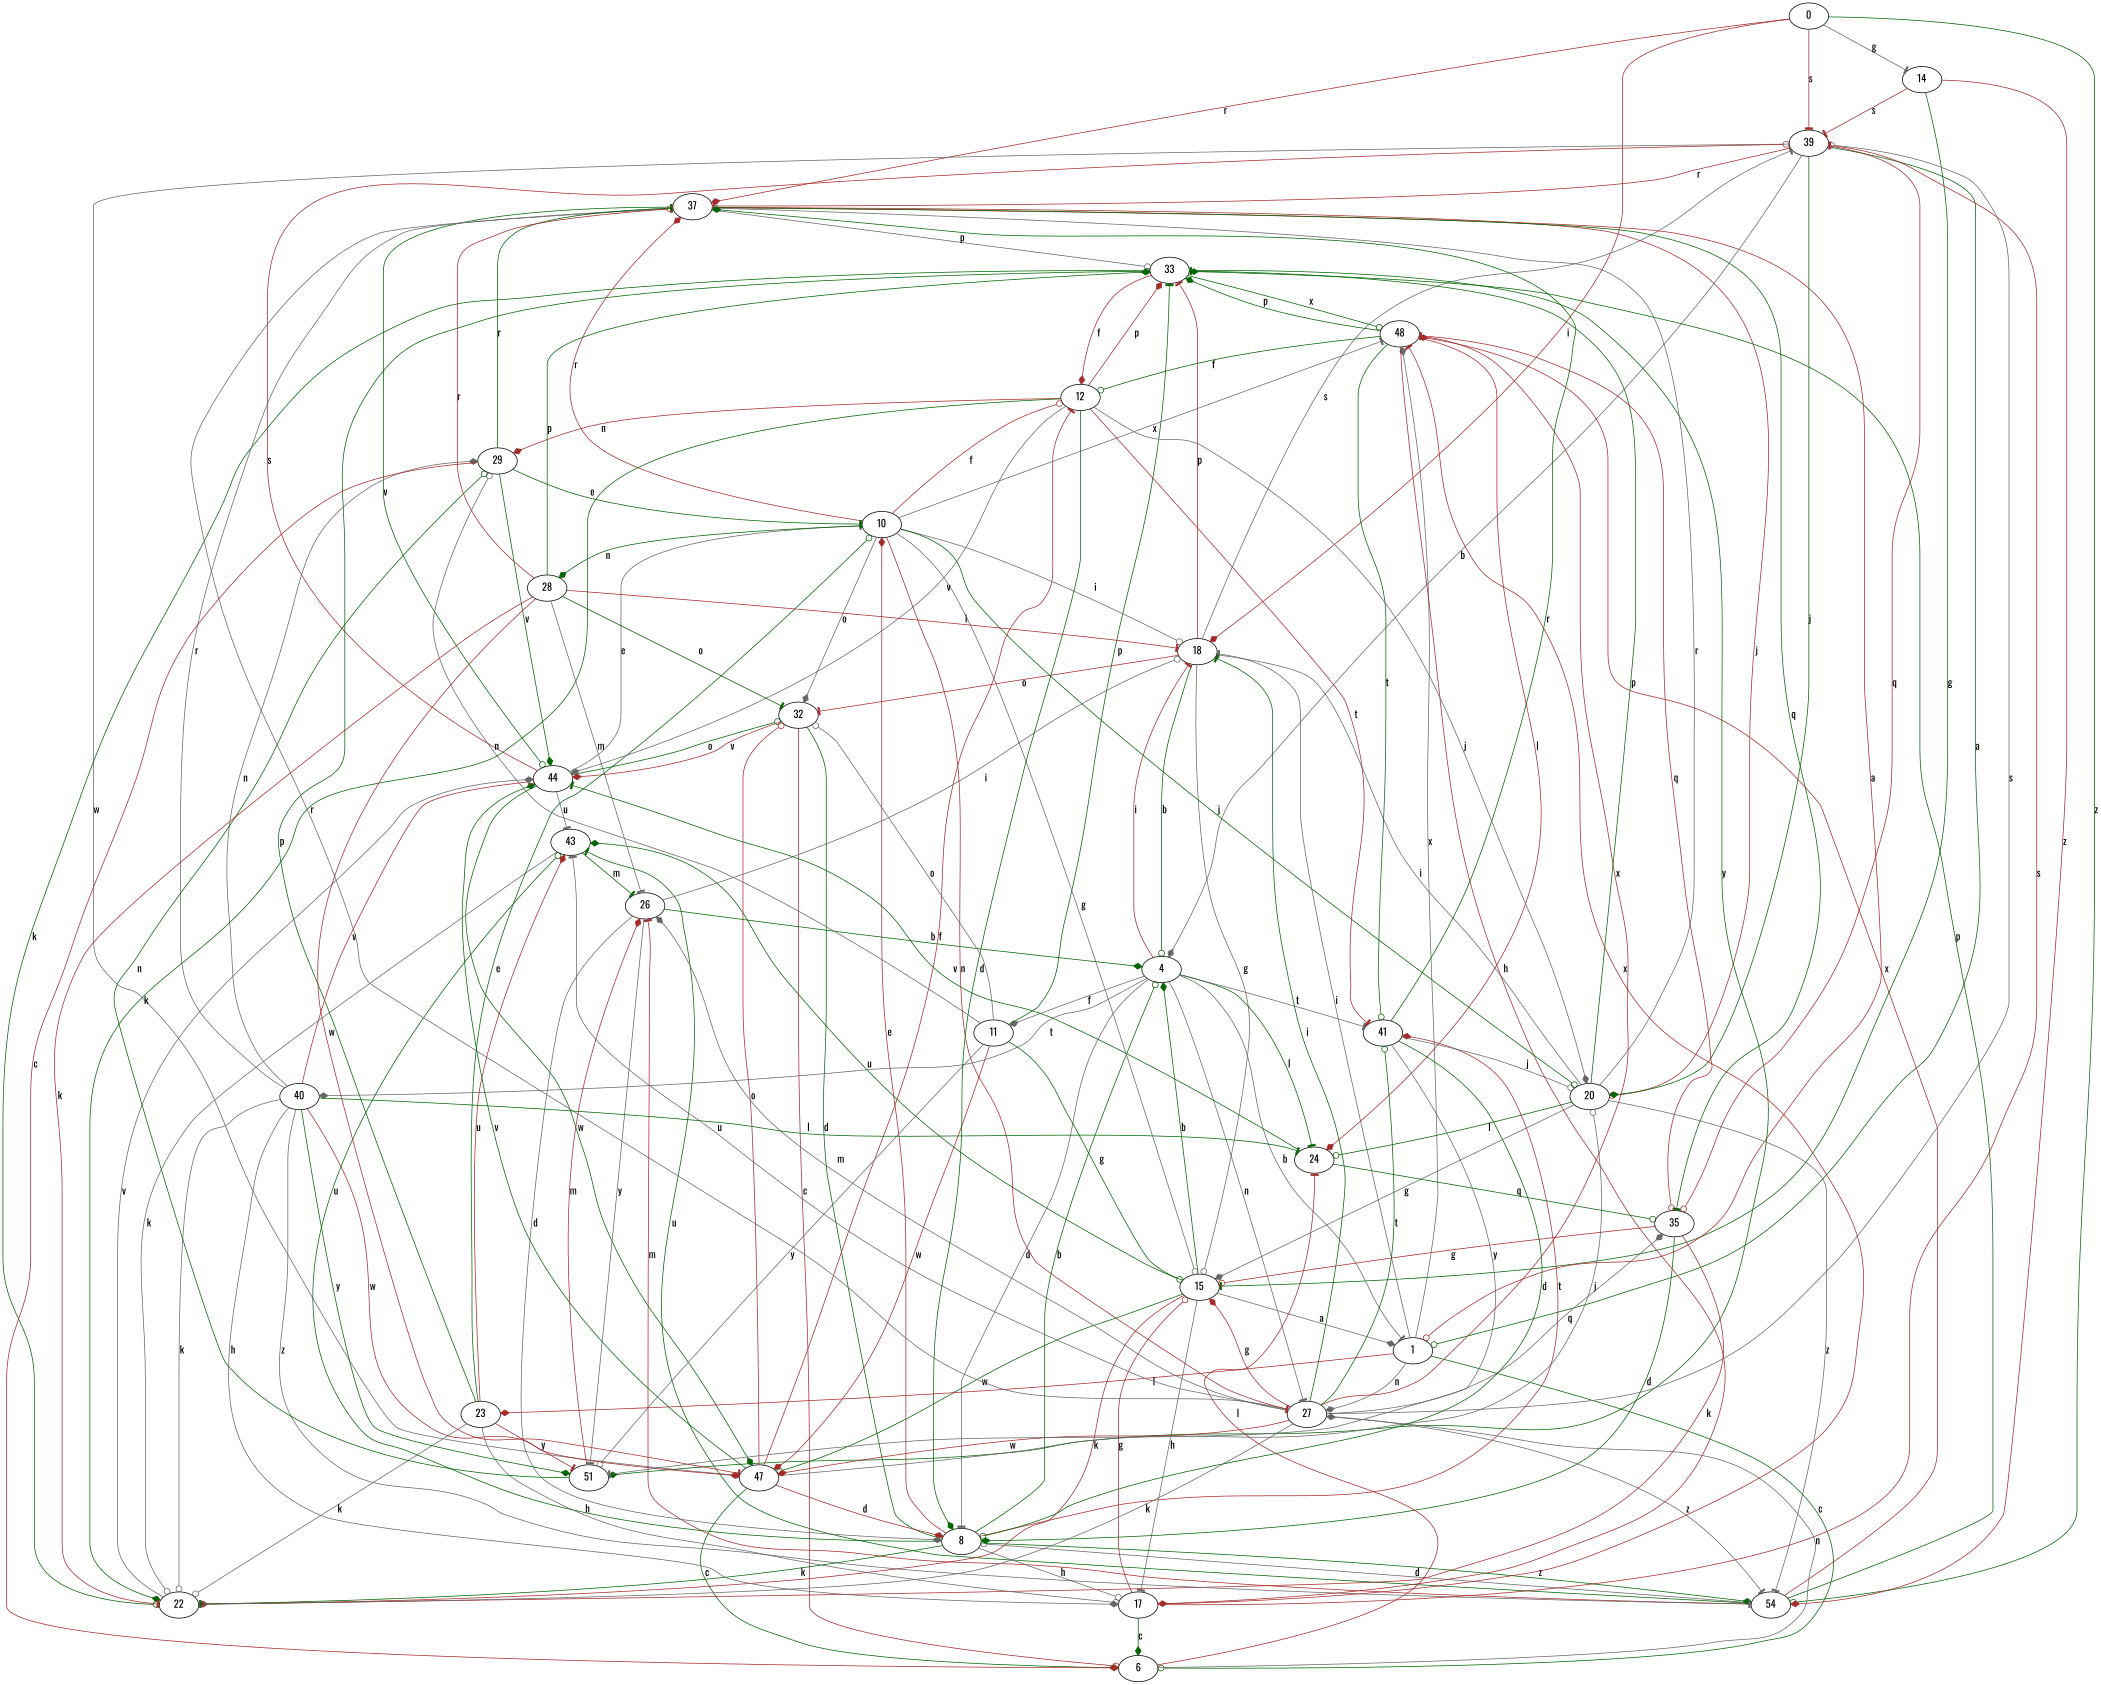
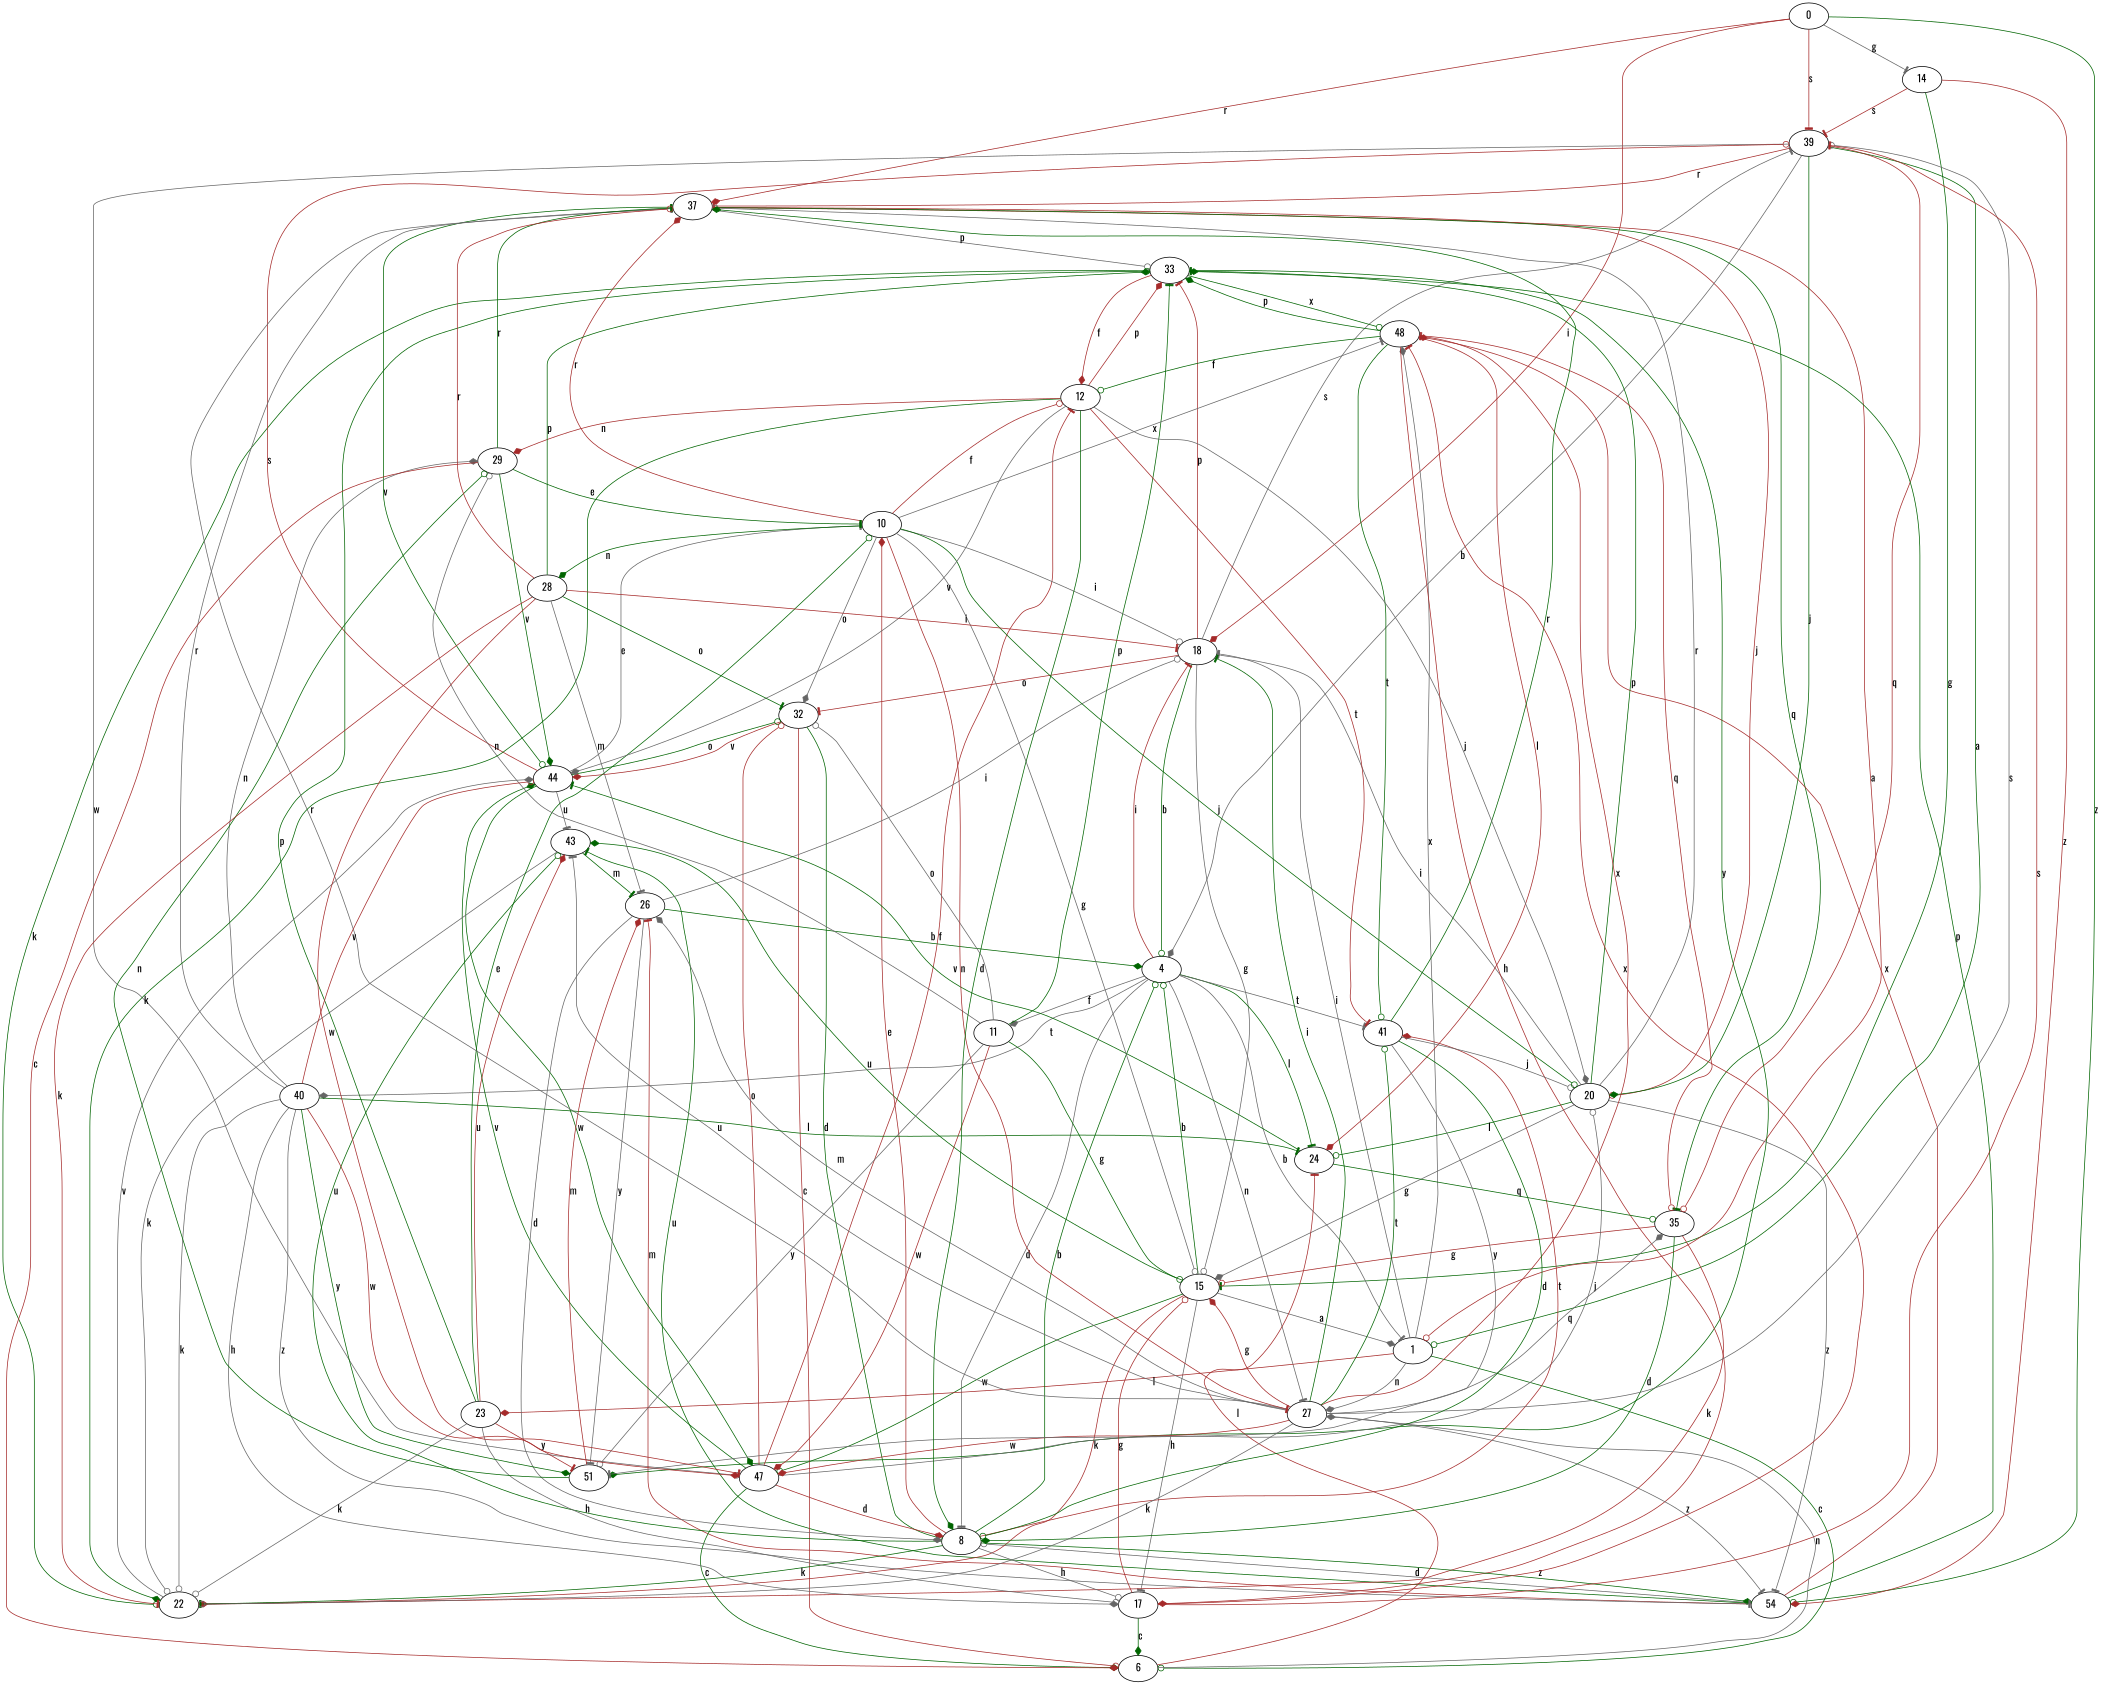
  strict digraph {
    fontname=Oswald
    node [fontname=Oswald]
    edge [arrowhead=diamond color=gray40 fontname=Oswald]
    0
    14
    18
    37
    39
    54
    15
    4
    32
    33
    1
    20
    44
    35
    47
    48
    8
    43
    26
    6
    23
    27
    11
    24
    40
    41
    10
    17
    22
    51
    12
    29
    28
    0 -> 14 [arrowhead=tee label=g]
    0 -> 18 [color=brown label=i]
    0 -> 37 [color=brown label=r]
    0 -> 39 [arrowhead=tee color=brown label=s]
    0 -> 54 [arrowhead=odot color=darkgreen label=z]
    14 -> 39 [arrowhead=tee color=brown label=s]
    14 -> 54 [color=brown label=z]
    14 -> 15 [arrowhead=tee color=darkgreen label=g]
    18 -> 39 [arrowhead=tee label=s]
    18 -> 15 [arrowhead=odot label=g]
    18 -> 4 [arrowhead=odot color=darkgreen label=b]
    18 -> 32 [arrowhead=tee color=brown label=o]
    18 -> 33 [arrowhead=tee color=brown label=p]
    37 -> 33 [arrowhead=odot label=p]
    37 -> 1 [arrowhead=odot color=brown label=a]
    37 -> 20 [arrowhead=odot color=brown label=j]
    37 -> 44 [arrowhead=odot color=darkgreen label=v]
    37 -> 35 [arrowhead=tee color=darkgreen label=q]
    39 -> 37 [arrowhead=tee color=brown label=r]
    39 -> 4 [label=b]
    39 -> 1 [arrowhead=odot color=darkgreen label=a]
    39 -> 20 [color=darkgreen label=j]
    39 -> 35 [arrowhead=odot color=brown label=q]
    39 -> 47 [arrowhead=odot label=w]
    54 -> 33 [color=darkgreen label=p]
    54 -> 48 [color=brown label=x]
    54 -> 8 [arrowhead=odot label=d]
    54 -> 43 [arrowhead=tee color=darkgreen label=u]
    54 -> 26 [arrowhead=tee color=brown label=m]
-   15 -> 4 [color=darkgreen label=b]
+   15 -> 4 [arrowhead=odot color=darkgreen label=b]
    15 -> 1 [label=a]
    15 -> 47 [arrowhead=odot color=darkgreen label=w]
    15 -> 43 [color=darkgreen label=u]
    15 -> 17 [arrowhead=tee label=h]
    15 -> 22 [color=brown label=k]
    4 -> 18 [arrowhead=tee color=brown label=i]
    4 -> 1 [arrowhead=tee label=b]
    4 -> 8 [arrowhead=tee label=d]
    4 -> 27 [arrowhead=tee label=n]
    4 -> 11 [label=f]
    4 -> 24 [arrowhead=tee color=darkgreen label=l]
    4 -> 40 [label=t]
    4 -> 41 [arrowhead=tee label=t]
    32 -> 44 [color=brown label=v]
    32 -> 8 [arrowhead=odot color=darkgreen label=d]
    32 -> 6 [arrowhead=odot color=brown label=c]
    33 -> 48 [arrowhead=odot color=darkgreen label=x]
    33 -> 22 [arrowhead=odot color=darkgreen label=k]
    33 -> 51 [color=darkgreen label=y]
    33 -> 12 [color=brown label=f]
    1 -> 18 [arrowhead=tee label=i]
    1 -> 48 [label=x]
    1 -> 6 [arrowhead=odot color=darkgreen label=c]
    1 -> 23 [color=brown label=l]
    1 -> 27 [label=n]
    20 -> 18 [arrowhead=tee label=i]
    20 -> 37 [arrowhead=odot label=r]
    20 -> 54 [arrowhead=tee label=z]
    20 -> 15 [label=g]
    20 -> 33 [arrowhead=tee color=darkgreen label=p]
    20 -> 24 [arrowhead=odot color=darkgreen label=l]
    44 -> 39 [arrowhead=odot color=brown label=s]
    44 -> 32 [arrowhead=odot color=darkgreen label=o]
    44 -> 47 [color=darkgreen label=w]
    44 -> 43 [arrowhead=tee label=u]
    44 -> 10 [arrowhead=tee label=e]
    35 -> 15 [arrowhead=odot color=brown label=g]
    35 -> 8 [color=darkgreen label=d]
    35 -> 22 [arrowhead=odot color=brown label=k]
    47 -> 32 [arrowhead=odot color=brown label=o]
    47 -> 20 [arrowhead=odot label=j]
    47 -> 44 [color=darkgreen label=v]
    47 -> 8 [color=brown label=d]
    47 -> 6 [color=darkgreen label=c]
    47 -> 12 [arrowhead=tee color=brown label=f]
    48 -> 33 [color=darkgreen label=p]
    48 -> 35 [arrowhead=odot color=brown label=q]
    48 -> 24 [color=brown label=l]
    48 -> 41 [arrowhead=odot color=darkgreen label=t]
    48 -> 17 [color=brown label=h]
    48 -> 12 [arrowhead=odot color=darkgreen label=f]
    8 -> 54 [color=darkgreen label=z]
    8 -> 4 [arrowhead=odot color=darkgreen label=b]
    8 -> 43 [arrowhead=odot color=darkgreen label=u]
    8 -> 41 [color=brown label=t]
    8 -> 10 [color=brown label=e]
    8 -> 17 [arrowhead=odot label=h]
    8 -> 22 [arrowhead=tee color=darkgreen label=k]
    43 -> 26 [arrowhead=tee color=darkgreen label=m]
    43 -> 22 [arrowhead=odot label=k]
    26 -> 18 [arrowhead=odot label=i]
    26 -> 4 [color=darkgreen label=b]
    26 -> 8 [label=d]
    26 -> 51 [arrowhead=tee label=y]
    6 -> 27 [label=n]
    6 -> 24 [arrowhead=tee color=brown label=l]
    23 -> 33 [arrowhead=odot color=darkgreen label=p]
    23 -> 43 [color=brown label=u]
    23 -> 10 [arrowhead=odot color=darkgreen label=e]
    23 -> 17 [arrowhead=odot label=h]
    23 -> 22 [arrowhead=odot label=k]
    23 -> 51 [arrowhead=tee color=brown label=y]
    27 -> 18 [arrowhead=tee color=darkgreen label=i]
    27 -> 37 [arrowhead=tee label=r]
    27 -> 39 [arrowhead=odot label=s]
    27 -> 54 [arrowhead=tee label=z]
    27 -> 15 [color=brown label=g]
    27 -> 35 [label=q]
    27 -> 47 [color=brown label=w]
    27 -> 48 [arrowhead=tee color=brown label=x]
    27 -> 43 [arrowhead=tee label=u]
    27 -> 26 [label=m]
    27 -> 41 [arrowhead=odot color=darkgreen label=t]
    27 -> 22 [arrowhead=odot label=k]
    11 -> 15 [arrowhead=odot color=darkgreen label=g]
    11 -> 32 [arrowhead=odot label=o]
    11 -> 33 [arrowhead=tee color=darkgreen label=p]
    11 -> 47 [color=brown label=w]
    11 -> 51 [arrowhead=odot label=y]
    11 -> 29 [arrowhead=odot label=n]
    24 -> 44 [arrowhead=tee color=darkgreen label=v]
    24 -> 35 [arrowhead=odot color=darkgreen label=q]
    40 -> 37 [arrowhead=tee label=r]
    40 -> 54 [arrowhead=tee label=z]
    40 -> 44 [arrowhead=odot color=brown label=v]
    40 -> 47 [color=brown label=w]
    40 -> 24 [arrowhead=tee color=darkgreen label=l]
    40 -> 17 [label=h]
    40 -> 22 [arrowhead=odot label=k]
    40 -> 51 [color=darkgreen label=y]
    40 -> 29 [label=n]
    41 -> 37 [color=darkgreen label=r]
    41 -> 20 [arrowhead=odot label=j]
    41 -> 8 [arrowhead=odot color=darkgreen label=d]
    41 -> 51 [arrowhead=tee label=y]
    10 -> 18 [arrowhead=odot label=i]
    10 -> 37 [color=brown label=r]
    10 -> 15 [arrowhead=odot label=g]
    10 -> 32 [label=o]
    10 -> 20 [arrowhead=odot color=darkgreen label=j]
    10 -> 48 [arrowhead=tee label=x]
    10 -> 27 [arrowhead=tee color=brown label=n]
    10 -> 12 [arrowhead=odot color=brown label=f]
    10 -> 28 [color=darkgreen label=n]
    17 -> 39 [arrowhead=tee color=brown label=s]
    17 -> 15 [arrowhead=odot color=brown label=g]
    17 -> 48 [arrowhead=tee color=brown label=x]
    17 -> 6 [color=darkgreen label=c]
    22 -> 44 [label=v]
    51 -> 26 [color=brown label=m]
    51 -> 29 [arrowhead=odot color=darkgreen label=n]
    12 -> 33 [color=brown label=p]
    12 -> 20 [label=j]
    12 -> 44 [label=v]
    12 -> 8 [color=darkgreen label=d]
    12 -> 41 [arrowhead=tee color=brown label=t]
    12 -> 22 [color=darkgreen label=k]
    12 -> 29 [color=brown label=n]
    29 -> 37 [arrowhead=tee color=darkgreen label=r]
    29 -> 44 [color=darkgreen label=v]
    29 -> 6 [color=brown label=c]
    29 -> 10 [arrowhead=tee color=darkgreen label=e]
    28 -> 18 [arrowhead=tee color=brown label=i]
    28 -> 37 [arrowhead=odot color=brown label=r]
    28 -> 32 [arrowhead=tee color=darkgreen label=o]
    28 -> 33 [color=darkgreen label=p]
    28 -> 47 [arrowhead=tee color=brown label=w]
    28 -> 26 [arrowhead=tee label=m]
    28 -> 22 [arrowhead=tee color=brown label=k]
  }
